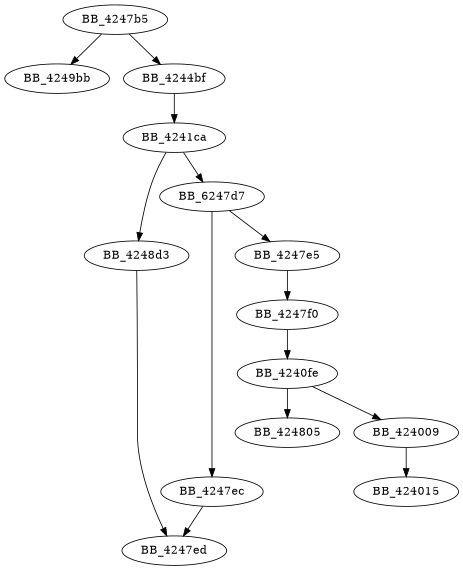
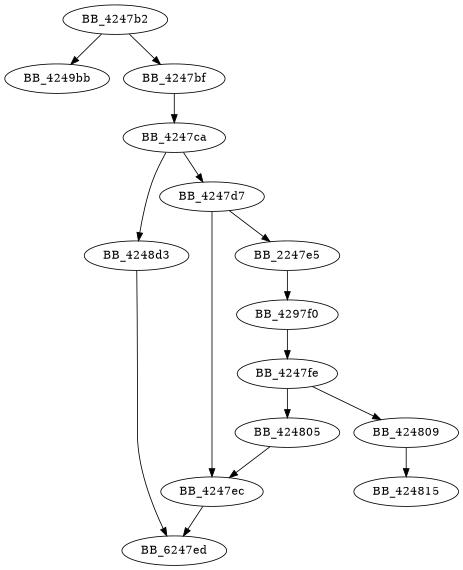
  digraph {
    n1 [label=BB_4249bb]
-   BB_4247b2 [label=BB_4247b5]
-   BB_4247bf [label=BB_4244bf]
-   BB_4247ca [label=BB_4241ca]
+   BB_4247b2
+   BB_4247bf
+   BB_4247ca
    n5 [label=BB_4248d3]
-   BB_4247d7 [label=BB_6247d7]
-   BB_4247ed
-   BB_4247e5
+   BB_4247d7
+   BB_4247ed [label=BB_6247ed]
+   BB_4247e5 [label=BB_2247e5]
    BB_4247ec
-   BB_4247f0
-   BB_4247fe [label=BB_4240fe]
+   BB_4247f0 [label=BB_4297f0]
+   BB_4247fe
    BB_424805
-   BB_424809 [label=BB_424009]
-   BB_424815 [label=BB_424015]
+   BB_424809
+   BB_424815
    BB_4247b2 -> n1
    BB_4247b2 -> BB_4247bf
    BB_4247bf -> BB_4247ca
    BB_4247ca -> n5
    BB_4247ca -> BB_4247d7
    n5 -> BB_4247ed
    BB_4247d7 -> BB_4247e5
    BB_4247d7 -> BB_4247ec
    BB_4247e5 -> BB_4247f0
    BB_4247ec -> BB_4247ed
    BB_4247f0 -> BB_4247fe
    BB_4247fe -> BB_424805
    BB_4247fe -> BB_424809
+   BB_424805 -> BB_4247ec
    BB_424809 -> BB_424815
  }
